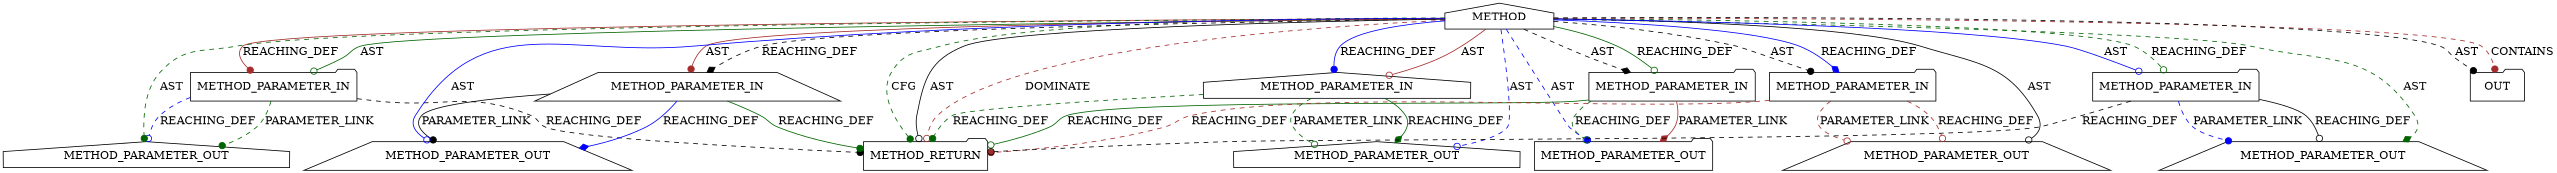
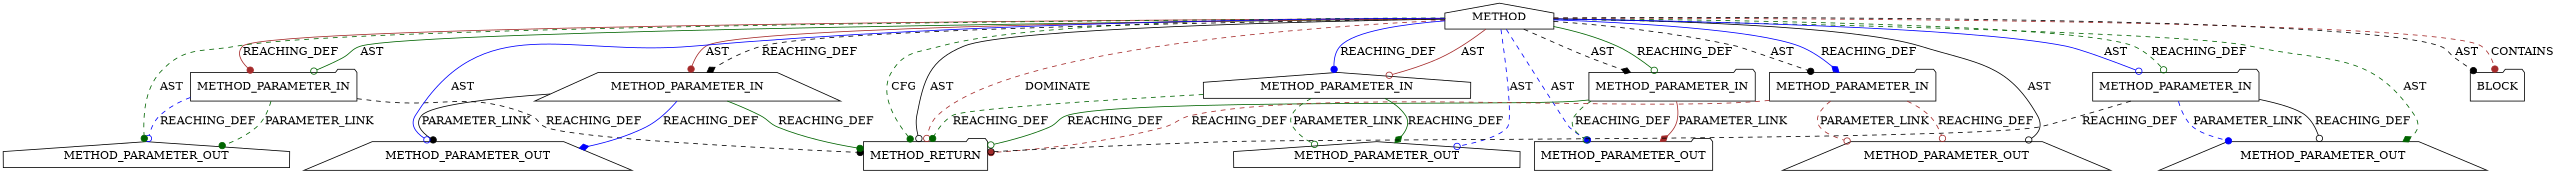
  digraph {
    node [CODE=p2 EVALUATION_STRATEGY=BY_VALUE IS_VARIADIC=false ORDER=2 TYPE_FULL_NAME=ANY shape=folder]
    edge [arrowhead=odot color=darkgreen style=dashed]
    n1 [INDEX=2 NAME=p2 label=METHOD_PARAMETER_IN]
    n2 [INDEX=2 NAME=p2 label=METHOD_PARAMETER_OUT shape=house]
    n3 [CODE=RET label=METHOD_RETURN IS_VARIADIC=""]
    n4 [CODE=p1 INDEX=1 NAME=p1 ORDER=1 label=METHOD_PARAMETER_OUT shape=trapezium]
    n5 [CODE=p6 INDEX=6 NAME=p6 ORDER=6 label=METHOD_PARAMETER_IN shape=trapezium]
    n6 [CODE=p6 INDEX=6 NAME=p6 ORDER=6 label=METHOD_PARAMETER_OUT shape=trapezium]
    n7 [CODE=p4 INDEX=4 NAME=p4 ORDER=4 label=METHOD_PARAMETER_OUT]
    n8 [AST_PARENT_FULL_NAME="<global>" AST_PARENT_TYPE=NAMESPACE_BLOCK CODE="<empty>" FILENAME="<empty>" FULL_NAME="s->method->ssl_get_message" IS_EXTERNAL=true NAME="s->method->ssl_get_message" ORDER=0 label=METHOD shape=house EVALUATION_STRATEGY="" IS_VARIADIC="" TYPE_FULL_NAME=""]
    n9 [CODE=p5 INDEX=5 NAME=p5 ORDER=5 label=METHOD_PARAMETER_OUT shape=trapezium]
    n10 [CODE=p3 INDEX=3 NAME=p3 ORDER=3 label=METHOD_PARAMETER_IN shape=house]
    n11 [CODE=p3 INDEX=3 NAME=p3 ORDER=3 label=METHOD_PARAMETER_OUT shape=house]
    n12 [CODE=p4 INDEX=4 NAME=p4 ORDER=4 label=METHOD_PARAMETER_IN]
    n13 [CODE=p5 INDEX=5 NAME=p5 ORDER=5 label=METHOD_PARAMETER_IN]
    n14 [CODE=p1 INDEX=1 NAME=p1 ORDER=1 label=METHOD_PARAMETER_IN]
-   n15 [ARGUMENT_INDEX=1 CODE="<empty>" ORDER=1 label=OUT EVALUATION_STRATEGY="" IS_VARIADIC=""]
+   n15 [ARGUMENT_INDEX=1 CODE="<empty>" ORDER=1 label=BLOCK EVALUATION_STRATEGY="" IS_VARIADIC=""]
    n1 -> n2 [VARIABLE=p2 color=blue label=REACHING_DEF]
    n1 -> n2 [arrowhead=dot label=PARAMETER_LINK]
    n1 -> n3 [VARIABLE=p2 arrowhead=dot color=black label=REACHING_DEF]
    n5 -> n3 [VARIABLE=p6 arrowhead=dot label=REACHING_DEF style=solid]
    n5 -> n6 [arrowhead=dot color=black label=PARAMETER_LINK style=solid]
    n5 -> n6 [VARIABLE=p6 arrowhead=diamond color=blue label=REACHING_DEF style=solid]
    n8 -> n1 [label=AST style=solid]
    n8 -> n1 [arrowhead=dot color=brown label=REACHING_DEF style=solid]
    n8 -> n2 [arrowhead=dot label=AST]
    n8 -> n3 [color=black label=AST style=solid]
    n8 -> n3 [color=brown label=DOMINATE]
    n8 -> n3 [arrowhead=dot label=CFG]
    n8 -> n4 [arrowhead=diamond label=AST]
    n8 -> n5 [arrowhead=diamond color=black label=REACHING_DEF]
    n8 -> n5 [arrowhead=dot color=brown label=AST style=solid]
    n8 -> n6 [color=blue label=AST style=solid]
    n8 -> n7 [arrowhead=dot color=blue label=AST]
    n8 -> n9 [color=black label=AST style=solid]
    n8 -> n10 [color=brown label=AST style=solid]
    n8 -> n10 [arrowhead=dot color=blue label=REACHING_DEF style=solid]
    n8 -> n11 [color=blue label=AST]
    n8 -> n12 [label=REACHING_DEF style=solid]
    n8 -> n12 [arrowhead=diamond color=black label=AST]
    n8 -> n13 [arrowhead=diamond color=blue label=REACHING_DEF style=solid]
    n8 -> n13 [arrowhead=dot color=black label=AST]
    n8 -> n14 [label=REACHING_DEF]
    n8 -> n14 [color=blue label=AST style=solid]
    n8 -> n15 [arrowhead=dot color=brown label=CONTAINS]
    n8 -> n15 [arrowhead=dot color=black label=AST]
    n10 -> n3 [VARIABLE=p3 arrowhead=dot label=REACHING_DEF]
    n10 -> n11 [VARIABLE=p3 arrowhead=diamond label=REACHING_DEF style=solid]
    n10 -> n11 [label=PARAMETER_LINK]
    n12 -> n3 [VARIABLE=p4 label=REACHING_DEF style=solid]
    n12 -> n7 [arrowhead=diamond color=brown label=PARAMETER_LINK style=solid]
    n12 -> n7 [VARIABLE=p4 label=REACHING_DEF]
    n13 -> n3 [VARIABLE=p5 arrowhead=dot color=brown label=REACHING_DEF]
    n13 -> n9 [color=brown label=PARAMETER_LINK]
    n13 -> n9 [VARIABLE=p5 color=brown label=REACHING_DEF]
    n14 -> n3 [VARIABLE=p1 color=black label=REACHING_DEF]
    n14 -> n4 [VARIABLE=p1 color=black label=REACHING_DEF style=solid]
    n14 -> n4 [arrowhead=dot color=blue label=PARAMETER_LINK]
  }
